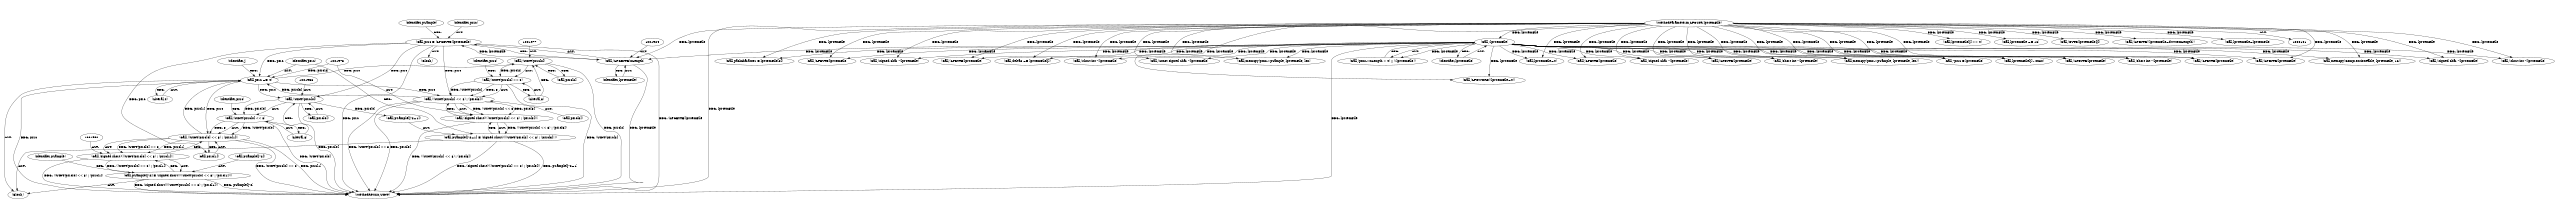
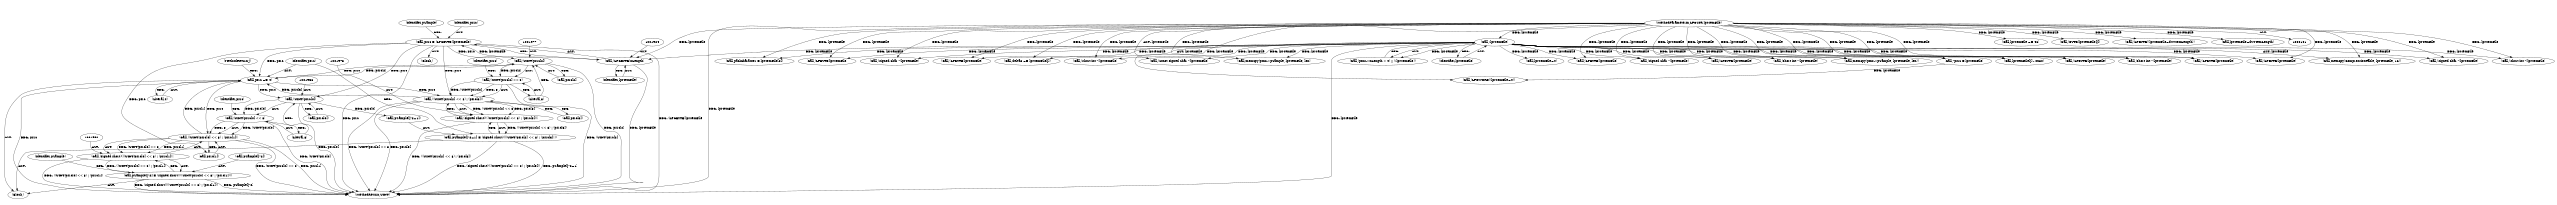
  digraph {
    n1 [label="(Call,(UINT)psrc[2])"]
    n2 [label="(Call,psrc += 4)"]
    n3 [label="(Call,(UINT)psrc[2] << 8)"]
    n4 [label="(Call,psrc[2])"]
    n5 [label="(MethodReturn,UINT)"]
    n6 [label="(Call,((UINT)psrc[2] << 8) | (psrc[3]))"]
    n7 [label="(Call,((UINT)psrc[0] << 8) | (psrc[1]))"]
    n8 [label="(Call,(UINT)psrc[0])"]
    n9 [label="(Block,)"]
    n10 [label="(Literal,4)"]
    n11 [label="(Literal,8)"]
    n12 [label="(Call,psrc = (LPCBYTE)lpMemFile)"]
    n13 [label="(Call,(LPCBYTE)nLength)"]
    n14 [label="(Block,)"]
    n15 [label="(Call,psrc[1])"]
    n16 [label="(Identifier,lpMemFile)"]
    n17 [label="(Call,(signed short)(((UINT)psrc[2] << 8) | (psrc[3])))"]
    n18 [label="(Call,psrc[3])"]
    n19 [label="(Call,(signed short)(((UINT)psrc[0] << 8) | (psrc[1])))"]
    n20 [label="(Call,(UINT)psrc[0] << 8)"]
    n21 [label="(Call,psrc[0])"]
    n22 [label="(Call,pSample[j*2+1])"]
    n23 [label="(Call,!lpMemFile)"]
    n24 [label="(Identifier,lpMemFile)"]
    n25 [label="(Call,(const signed char *)lpMemFile)"]
    n26 [label="(Call,memcpy(pIns->pSample, lpMemFile, len))"]
    n27 [label="(Call,packcharacter = lpMemFile[8])"]
    n28 [label="(Call,(LPBYTE)lpMemFile)"]
    n29 [label="(Call,(LPDWORD)(lpMemFile+4))"]
    n30 [label="(Call,(signed char *)lpMemFile)"]
    n31 [label="(Call,*psrc = lpMemFile)"]
    n32 [label="(Call,(LPBYTE)lpMemFile)"]
    n33 [label="(Call,delta8 += lpMemFile[j])"]
    n34 [label="(Call,(short int *)lpMemFile)"]
    n35 [label="(Call,lpMemFile+4)"]
    n36 [label="(Call,(pIns->nLength < 4) || (!lpMemFile))"]
    n37 [label="(Call,(LPBYTE)lpMemFile)"]
    n38 [label="(Call,(LPBYTE)lpMemFile)"]
    n39 [label="(Call,memcpy(pIns->pSample, lpMemFile, len))"]
    n40 [label="(Call,lpMemFile[j] - 0x80)"]
    n41 [label="(Call,(LPBYTE)lpMemFile)"]
    n42 [label="(Call,(short int *)lpMemFile)"]
    n43 [label="(Call,(LPBYTE)lpMemFile)"]
    n44 [label="(Call,(LPBYTE)lpMemFile)"]
    n45 [label="(Call,memcpy(CompressionTable, lpMemFile, 16))"]
    n46 [label="(Call,(signed char *)lpMemFile)"]
    n47 [label="(Call,(short int *)lpMemFile)"]
    n48 [label="(Call,(signed char *)lpMemFile)"]
    n49 [label="(Call,(short int *)lpMemFile)"]
    n50 [label="(MethodParameterIn,LPCSTR lpMemFile)"]
-   n51 [label="(Call,lpMemFile[j] >> 4)"]
-   n52 [label="(Call,lpMemFile += 16)"]
+   n52 [label="(Call,lpMemFile += 46)"]
    n53 [label="(Call,(BYTE)lpMemFile[j])"]
    n54 [label="(Call,(LPBYTE)(lpMemFile+dwMemLength))"]
-   n55 [label="(Call,lpMemFile+lpMemFile)"]
+   n55 [label="(Call,lpMemFile+dwMemLength)"]
    1000101
    n57 [label="(Call,pSample[j*2+1] = (signed short)(((UINT)psrc[2] << 8) | (psrc[3])))"]
    n58 [label="(Call,pSample[j*2] = (signed short)(((UINT)psrc[0] << 8) | (psrc[1])))"]
    n59 [label="(Literal,8)"]
    n60 [label="(Identifier,psrc)"]
-   n61 [label="(Identifier,j)"]
+   n61 [label="(MethodReturn,j)"]
    n62 [label="(Identifier,pSample)"]
    n63 [label="(Identifier,pSample)"]
    n64 [label="(Identifier,psrc)"]
    n65 [label="(Identifier,psrc)"]
    n66 [label="(Identifier,psrc)"]
    n67 [label="(Call,pSample[j*2])"]
    1001977
    1001924
    1001956
    1001973
    1001952
-   1001973 -> n2 [label="DDG: psrc[2]"]
+   n1 -> n2 [label="DDG: psrc[2]"]
    n1 -> n3 [label="AST: "]
    n1 -> n3 [label="DDG: psrc[2]"]
    n1 -> n4 [label="CFG: "]
    n1 -> n5 [label="DDG: psrc[2]"]
    n2 -> n1 [label="DDG: psrc"]
    n2 -> n5 [label="DDG: psrc"]
    n2 -> n6 [label="DDG: psrc"]
    n2 -> n7 [label="DDG: psrc"]
    n2 -> n8 [label="DDG: psrc"]
    n2 -> n9 [label="AST: "]
    n2 -> n10 [label="CFG: "]
    n3 -> n5 [label="DDG: (UINT)psrc[2]"]
    n3 -> n6 [label="AST: "]
    n3 -> n6 [label="DDG: (UINT)psrc[2]"]
    n3 -> n6 [label="DDG: 8"]
    n3 -> n11 [label="CFG: "]
-   n4 -> n1 [label="CFG: "]
+   n4 -> n1 [label="AST: "]
    n6 -> n2 [label="DDG: psrc[3]"]
    n6 -> n5 [label="DDG: psrc[3]"]
    n6 -> n5 [label="DDG: (UINT)psrc[2] << 8"]
    n6 -> n17 [label="AST: "]
    n6 -> n17 [label="DDG: (UINT)psrc[2] << 8"]
    n6 -> n17 [label="DDG: psrc[3]"]
+   n6 -> n18 [label="CFG: "]
    n7 -> n2 [label="DDG: psrc[1]"]
    n7 -> n5 [label="DDG: (UINT)psrc[0] << 8"]
    n7 -> n5 [label="DDG: psrc[1]"]
    n7 -> n15 [label="CFG: "]
    n7 -> n19 [label="AST: "]
    n7 -> n19 [label="DDG: (UINT)psrc[0] << 8"]
    n7 -> n19 [label="DDG: psrc[1]"]
    n8 -> n5 [label="DDG: psrc[0]"]
    n8 -> n20 [label="AST: "]
    n8 -> n20 [label="DDG: psrc[0]"]
    n8 -> n21 [label="CFG: "]
    n8 -> n22 [label="DDG: psrc[0]"]
    n10 -> n2 [label="AST: "]
    n11 -> n1 [label="CFG: "]
    n11 -> n3 [label="AST: "]
+   n12 -> n1 [label="DDG: psrc"]
    n12 -> n2 [label="DDG: psrc"]
    n12 -> n5 [label="DDG: (LPCBYTE)lpMemFile"]
    n12 -> n5 [label="DDG: psrc"]
    n12 -> n6 [label="DDG: psrc"]
    n12 -> n8 [label="DDG: psrc"]
    n12 -> n13 [label="CFG: "]
    n12 -> n14 [label="AST: "]
    n12 -> n15 [label="DDG: psrc"]
    n13 -> n5 [label="DDG: lpMemFile"]
    n13 -> n12 [label="AST: "]
    n13 -> n12 [label="DDG: lpMemFile"]
    n13 -> n16 [label="CFG: "]
    n15 -> n7 [label="AST: "]
    n16 -> n13 [label="AST: "]
    n17 -> n5 [label="DDG: ((UINT)psrc[2] << 8) | (psrc[3])"]
    n17 -> n6 [label="CFG: "]
    n17 -> n57 [label="AST: "]
    n17 -> n57 [label="DDG: ((UINT)psrc[2] << 8) | (psrc[3])"]
-   n18 -> n6 [label="AST: "]
+   n18 -> n6 [label="DDG: "]
    n19 -> n5 [label="DDG: ((UINT)psrc[0] << 8) | (psrc[1])"]
-   n19 -> n7 [label="CFG: "]
+   n19 -> n7 [label="AST: "]
    n19 -> n58 [label="AST: "]
    n19 -> n58 [label="DDG: ((UINT)psrc[0] << 8) | (psrc[1])"]
    n20 -> n5 [label="DDG: (UINT)psrc[0]"]
    n20 -> n7 [label="AST: "]
    n20 -> n7 [label="DDG: (UINT)psrc[0]"]
    n20 -> n7 [label="DDG: 8"]
    n20 -> n59 [label="CFG: "]
    n21 -> n8 [label="AST: "]
    n22 -> n57 [label="AST: "]
    n23 -> n5 [label="DDG: lpMemFile"]
    n23 -> n13 [label="DDG: lpMemFile"]
    n23 -> n24 [label="CFG: "]
    n23 -> n25 [label="DDG: lpMemFile"]
    n23 -> n26 [label="DDG: lpMemFile"]
    n23 -> n27 [label="DDG: lpMemFile"]
    n23 -> n28 [label="DDG: lpMemFile"]
-   n23 -> n29 [label="DDG: lpMemFile"]
+   n31 -> n29 [label="DDG: lpMemFile"]
    n23 -> n30 [label="DDG: lpMemFile"]
    n23 -> n31 [label="DDG: lpMemFile"]
    n23 -> n32 [label="DDG: lpMemFile"]
-   n23 -> n33 [label="DDG: lpMemFile"]
+   n23 -> n33 [label="AST: lpMemFile"]
    n23 -> n34 [label="DDG: lpMemFile"]
    n23 -> n35 [label="DDG: lpMemFile"]
    n23 -> n36 [label="AST: "]
    n23 -> n36 [label="DDG: lpMemFile"]
    n23 -> n37 [label="DDG: lpMemFile"]
    n23 -> n38 [label="DDG: lpMemFile"]
    n23 -> n39 [label="DDG: lpMemFile"]
    n23 -> n40 [label="DDG: lpMemFile"]
    n23 -> n41 [label="DDG: lpMemFile"]
    n23 -> n42 [label="DDG: lpMemFile"]
    n23 -> n43 [label="DDG: lpMemFile"]
    n23 -> n44 [label="DDG: lpMemFile"]
-   n23 -> n45 [label="DDG: lpMemFile"]
+   n23 -> n45 [label="AST: lpMemFile"]
    n23 -> n46 [label="DDG: lpMemFile"]
    n23 -> n47 [label="DDG: lpMemFile"]
    n23 -> n48 [label="DDG: lpMemFile"]
    n23 -> n49 [label="DDG: lpMemFile"]
    n24 -> n23 [label="AST: "]
    n36 -> n23 [label="CFG: "]
    n50 -> n5 [label="DDG: lpMemFile"]
    n50 -> n13 [label="DDG: lpMemFile"]
    n50 -> n23 [label="DDG: lpMemFile"]
-   n50 -> n25 [label="DDG: lpMemFile"]
+   n50 -> n25 [label="AST: lpMemFile"]
    n50 -> n26 [label="DDG: lpMemFile"]
    n50 -> n27 [label="DDG: lpMemFile"]
    n50 -> n28 [label="DDG: lpMemFile"]
    n50 -> n29 [label="DDG: lpMemFile"]
    n50 -> n30 [label="DDG: lpMemFile"]
    n50 -> n31 [label="DDG: lpMemFile"]
    n50 -> n32 [label="DDG: lpMemFile"]
    n50 -> n33 [label="DDG: lpMemFile"]
    n50 -> n34 [label="DDG: lpMemFile"]
-   n50 -> n35 [label="DDG: lpMemFile"]
    n50 -> n37 [label="DDG: lpMemFile"]
    n50 -> n38 [label="DDG: lpMemFile"]
    n50 -> n39 [label="DDG: lpMemFile"]
    n50 -> n40 [label="DDG: lpMemFile"]
    n50 -> n41 [label="DDG: lpMemFile"]
    n50 -> n42 [label="DDG: lpMemFile"]
    n50 -> n43 [label="DDG: lpMemFile"]
    n50 -> n44 [label="DDG: lpMemFile"]
    n50 -> n45 [label="DDG: lpMemFile"]
    n50 -> n46 [label="DDG: lpMemFile"]
    n50 -> n47 [label="DDG: lpMemFile"]
    n50 -> n48 [label="DDG: lpMemFile"]
    n50 -> n49 [label="DDG: lpMemFile"]
-   n50 -> n51 [label="DDG: lpMemFile"]
    n50 -> n52 [label="DDG: lpMemFile"]
    n50 -> n53 [label="DDG: lpMemFile"]
    n50 -> n54 [label="DDG: lpMemFile"]
    n50 -> n55 [label="DDG: lpMemFile"]
    n50 -> 1000101 [label="AST: "]
    n57 -> n5 [label="DDG: pSample[j*2+1]"]
    n57 -> n5 [label="DDG: (signed short)(((UINT)psrc[2] << 8) | (psrc[3]))"]
    n57 -> n9 [label="AST: "]
    n57 -> n17 [label="CFG: "]
    n58 -> n5 [label="DDG: pSample[j*2]"]
    n58 -> n5 [label="DDG: (signed short)(((UINT)psrc[0] << 8) | (psrc[1]))"]
    n58 -> n9 [label="AST: "]
    n58 -> n19 [label="CFG: "]
    n59 -> n8 [label="CFG: "]
    n59 -> n20 [label="AST: "]
    n60 -> n20 [label="CFG: "]
    n61 -> n2 [label="CFG: "]
    n62 -> n12 [label="CFG: "]
    n63 -> n58 [label="CFG: "]
    n64 -> n12 [label="AST: "]
    n65 -> n3 [label="CFG: "]
    n66 -> n2 [label="AST: "]
    n66 -> n57 [label="CFG: "]
    n67 -> n58 [label="AST: "]
    1001977 -> n1 [label="AST: "]
    1001924 -> n13 [label="AST: "]
    1001956 -> n8 [label="AST: "]
    1001973 -> n17 [label="AST: "]
    1001952 -> n19 [label="AST: "]
  }
